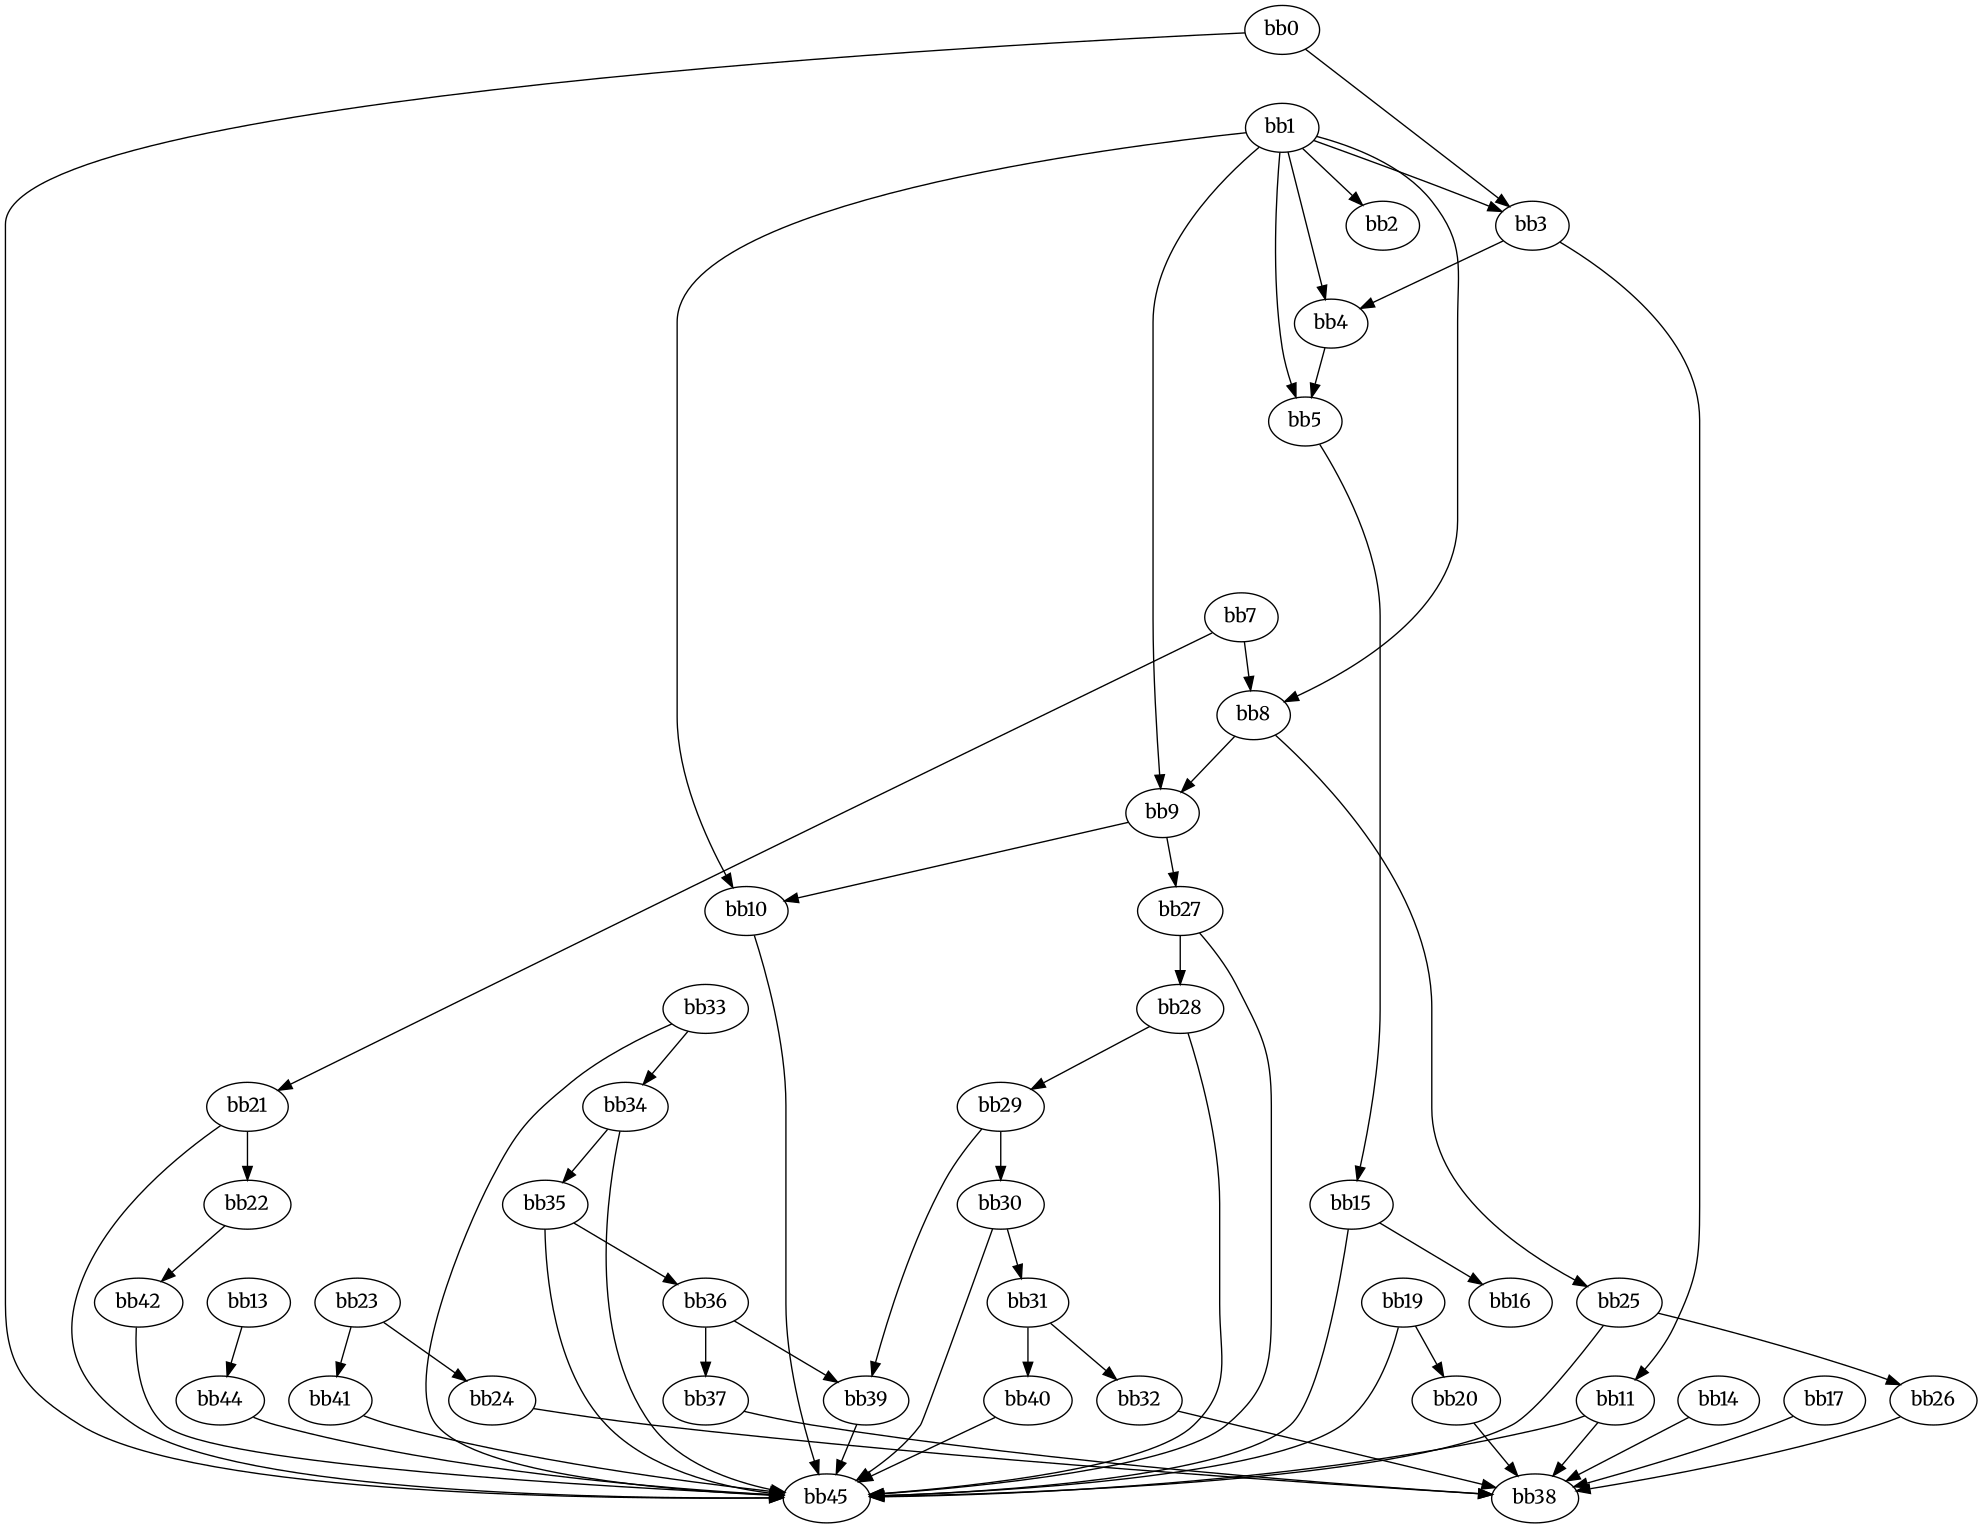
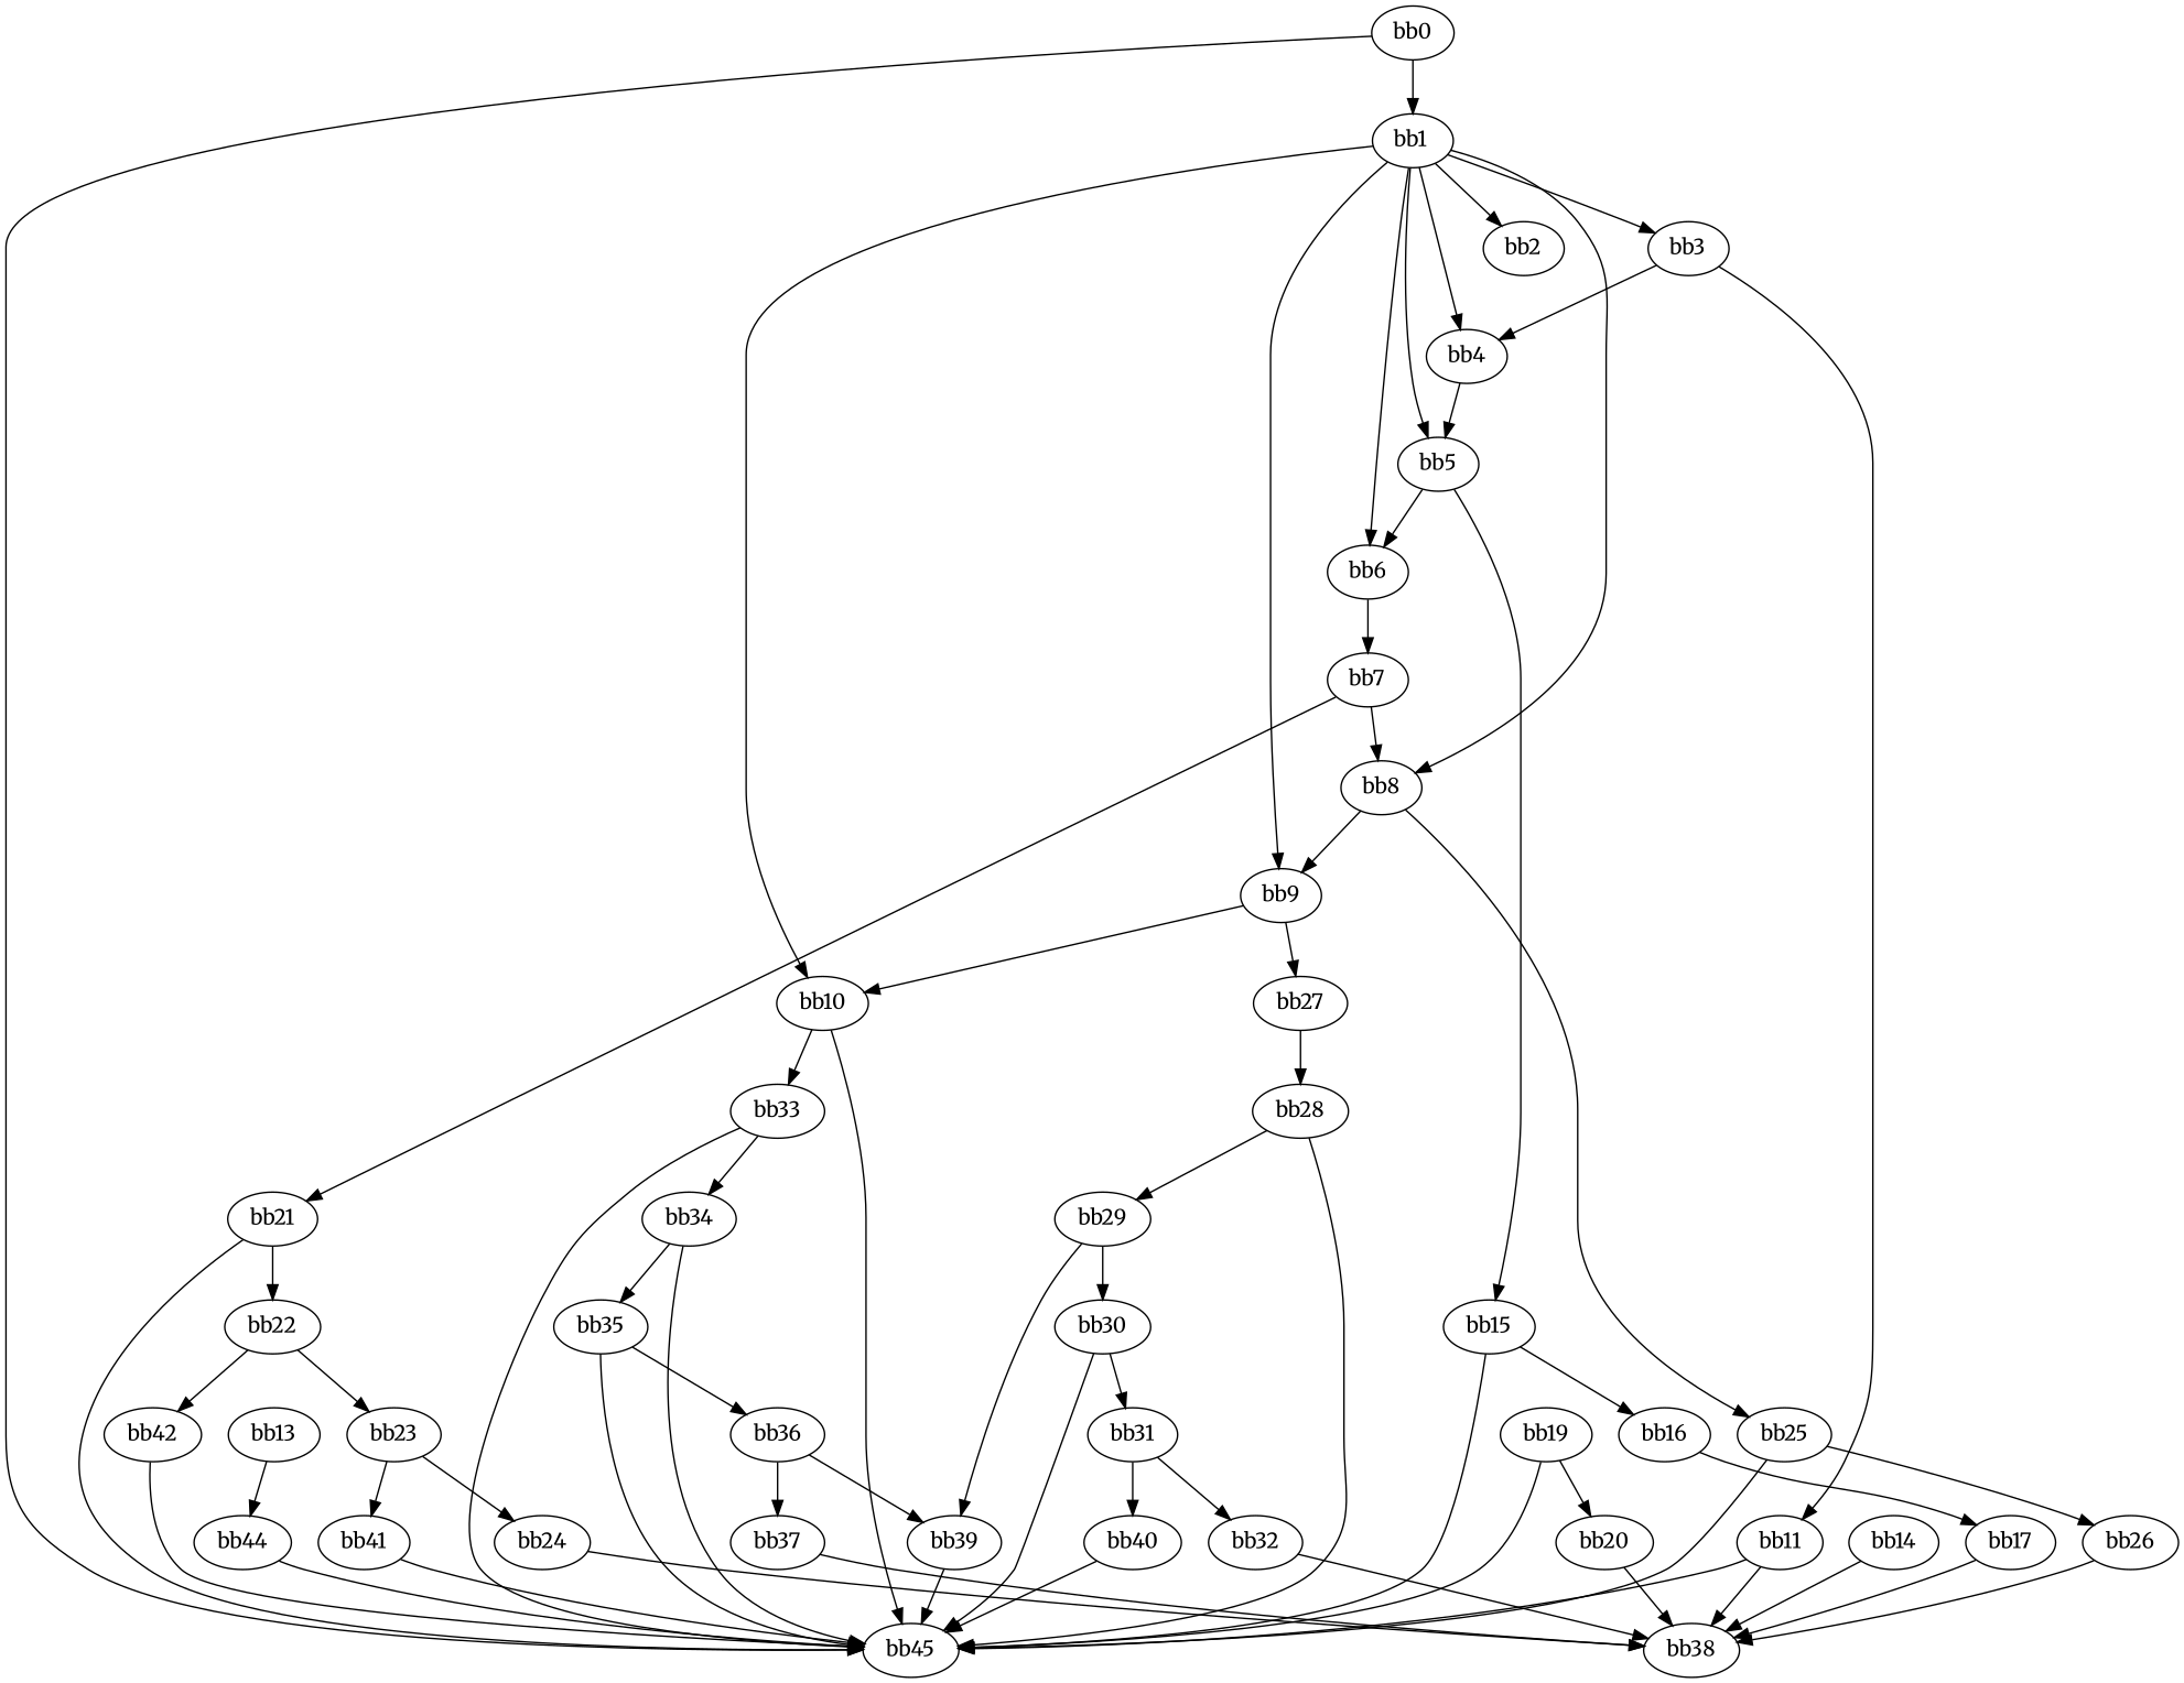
  digraph {
    fontname=Merriweather
    node [fontname=Merriweather]
    edge [fontname=Merriweather]
    n1 [label="bb0\l"]
    n2 [label="bb1\l"]
    n3 [label="bb45\l"]
    n4 [label="bb2\l"]
    n5 [label="bb3\l"]
    n6 [label="bb4\l"]
    n7 [label="bb5\l"]
+   n8 [label="bb6\l"]
    n9 [label="bb8\l"]
    n10 [label="bb9\l"]
    n11 [label="bb10\l"]
    n12 [label="bb11\l"]
    n13 [label="bb15\l"]
    n14 [label="bb7\l"]
    n15 [label="bb21\l"]
    n16 [label="bb25\l"]
    n17 [label="bb27\l"]
    n18 [label="bb33\l"]
    n19 [label="bb38\l"]
    n20 [label="bb16\l"]
    n21 [label="bb22\l"]
    n22 [label="bb26\l"]
    n23 [label="bb28\l"]
    n24 [label="bb34\l"]
    n25 [label="bb13\l"]
    n26 [label="bb44\l"]
    n27 [label="bb14\l"]
    n28 [label="bb17\l"]
    n29 [label="bb19\l"]
    n30 [label="bb20\l"]
    n31 [label="bb23\l"]
    n32 [label="bb42\l"]
    n33 [label="bb24\l"]
    n34 [label="bb41\l"]
    n35 [label="bb29\l"]
    n36 [label="bb30\l"]
    n37 [label="bb39\l"]
    n38 [label="bb31\l"]
    n39 [label="bb32\l"]
    n40 [label="bb40\l"]
    n41 [label="bb35\l"]
    n42 [label="bb36\l"]
    n43 [label="bb37\l"]
-   n1 -> n5
+   n1 -> n2
    n1 -> n3
    n2 -> n4
    n2 -> n5
    n2 -> n6
    n2 -> n7
+   n2 -> n8
    n2 -> n9
    n2 -> n10
    n2 -> n11
    n5 -> n6
    n5 -> n12
    n6 -> n7
+   n7 -> n8
    n7 -> n13
+   n8 -> n14
    n9 -> n10
    n9 -> n16
    n10 -> n11
    n10 -> n17
    n11 -> n3
+   n11 -> n18
    n12 -> n3
    n12 -> n19
    n13 -> n3
    n13 -> n20
    n14 -> n9
    n14 -> n15
    n15 -> n3
    n15 -> n21
    n16 -> n3
    n16 -> n22
-   n17 -> n3
    n17 -> n23
    n18 -> n3
    n18 -> n24
+   n20 -> n28
+   n21 -> n31
    n21 -> n32
    n22 -> n19
    n23 -> n3
    n23 -> n35
    n24 -> n3
    n24 -> n41
    n25 -> n26
    n26 -> n3
    n27 -> n19
    n28 -> n19
    n29 -> n3
    n29 -> n30
    n30 -> n19
    n31 -> n33
    n31 -> n34
    n32 -> n3
    n33 -> n19
    n34 -> n3
    n35 -> n36
    n35 -> n37
    n36 -> n3
    n36 -> n38
    n37 -> n3
    n38 -> n39
    n38 -> n40
    n39 -> n19
    n40 -> n3
    n41 -> n3
    n41 -> n42
    n42 -> n37
    n42 -> n43
    n43 -> n19
  }
